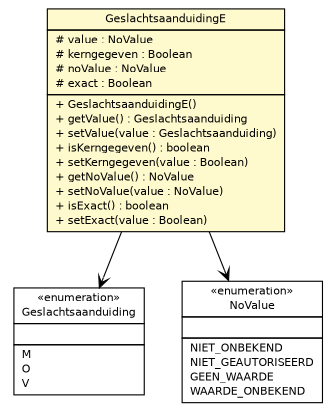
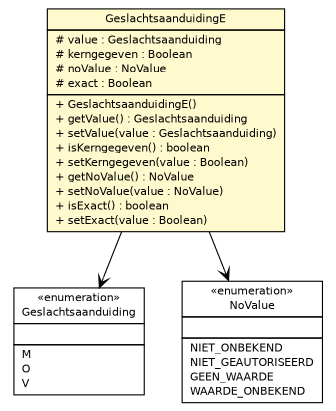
  digraph {
    nodesep=0.25
    ranksep=0.5
    node [fontcolor=black fontname=Helvetica fontsize=10.0 shape=plaintext]
    edge [arrowhead=open color=black fontcolor=black fontname=Helvetica fontsize=10.0 headport=p labelfontname=Helvetica labelfontsize=10 tailport=p]
    n1 [label=<<table title="nl.egem.stuf.sector.bg._0204.Geslachtsaanduiding" border="0" cellborder="1" cellspacing="0" cellpadding="2" port="p" href="./Geslachtsaanduiding.html"> 		<tr><td><table border="0" cellspacing="0" cellpadding="1"> <tr><td align="center" balign="center"> &#171;enumeration&#187; </td></tr> <tr><td align="center" balign="center"> Geslachtsaanduiding </td></tr> 		</table></td></tr> 		<tr><td><table border="0" cellspacing="0" cellpadding="1"> <tr><td align="left" balign="left">  </td></tr> 		</table></td></tr> 		<tr><td><table border="0" cellspacing="0" cellpadding="1"> <tr><td align="left" balign="left"> M </td></tr> <tr><td align="left" balign="left"> O </td></tr> <tr><td align="left" balign="left"> V </td></tr> 		</table></td></tr> 		</table>>]
-   n2 [label=<<table title="nl.egem.stuf.sector.bg._0204.GeslachtsaanduidingE" border="0" cellborder="1" cellspacing="0" cellpadding="2" port="p" bgcolor="lemonChiffon" href="./GeslachtsaanduidingE.html"> 		<tr><td><table border="0" cellspacing="0" cellpadding="1"> <tr><td align="center" balign="center"> GeslachtsaanduidingE </td></tr> 		</table></td></tr> 		<tr><td><table border="0" cellspacing="0" cellpadding="1"> <tr><td align="left" balign="left"> # value : NoValue </td></tr> <tr><td align="left" balign="left"> # kerngegeven : Boolean </td></tr> <tr><td align="left" balign="left"> # noValue : NoValue </td></tr> <tr><td align="left" balign="left"> # exact : Boolean </td></tr> 		</table></td></tr> 		<tr><td><table border="0" cellspacing="0" cellpadding="1"> <tr><td align="left" balign="left"> + GeslachtsaanduidingE() </td></tr> <tr><td align="left" balign="left"> + getValue() : Geslachtsaanduiding </td></tr> <tr><td align="left" balign="left"> + setValue(value : Geslachtsaanduiding) </td></tr> <tr><td align="left" balign="left"> + isKerngegeven() : boolean </td></tr> <tr><td align="left" balign="left"> + setKerngegeven(value : Boolean) </td></tr> <tr><td align="left" balign="left"> + getNoValue() : NoValue </td></tr> <tr><td align="left" balign="left"> + setNoValue(value : NoValue) </td></tr> <tr><td align="left" balign="left"> + isExact() : boolean </td></tr> <tr><td align="left" balign="left"> + setExact(value : Boolean) </td></tr> 		</table></td></tr> 		</table>>]
+   n2 [label=<<table title="nl.egem.stuf.sector.bg._0204.GeslachtsaanduidingE" border="0" cellborder="1" cellspacing="0" cellpadding="2" port="p" bgcolor="lemonChiffon" href="./GeslachtsaanduidingE.html"> 		<tr><td><table border="0" cellspacing="0" cellpadding="1"> <tr><td align="center" balign="center"> GeslachtsaanduidingE </td></tr> 		</table></td></tr> 		<tr><td><table border="0" cellspacing="0" cellpadding="1"> <tr><td align="left" balign="left"> # value : Geslachtsaanduiding </td></tr> <tr><td align="left" balign="left"> # kerngegeven : Boolean </td></tr> <tr><td align="left" balign="left"> # noValue : NoValue </td></tr> <tr><td align="left" balign="left"> # exact : Boolean </td></tr> 		</table></td></tr> 		<tr><td><table border="0" cellspacing="0" cellpadding="1"> <tr><td align="left" balign="left"> + GeslachtsaanduidingE() </td></tr> <tr><td align="left" balign="left"> + getValue() : Geslachtsaanduiding </td></tr> <tr><td align="left" balign="left"> + setValue(value : Geslachtsaanduiding) </td></tr> <tr><td align="left" balign="left"> + isKerngegeven() : boolean </td></tr> <tr><td align="left" balign="left"> + setKerngegeven(value : Boolean) </td></tr> <tr><td align="left" balign="left"> + getNoValue() : NoValue </td></tr> <tr><td align="left" balign="left"> + setNoValue(value : NoValue) </td></tr> <tr><td align="left" balign="left"> + isExact() : boolean </td></tr> <tr><td align="left" balign="left"> + setExact(value : Boolean) </td></tr> 		</table></td></tr> 		</table>>]
    n3 [label=<<table title="nl.egem.stuf.stuf0204.NoValue" border="0" cellborder="1" cellspacing="0" cellpadding="2" port="p" href="../../../stuf0204/NoValue.html"> 		<tr><td><table border="0" cellspacing="0" cellpadding="1"> <tr><td align="center" balign="center"> &#171;enumeration&#187; </td></tr> <tr><td align="center" balign="center"> NoValue </td></tr> 		</table></td></tr> 		<tr><td><table border="0" cellspacing="0" cellpadding="1"> <tr><td align="left" balign="left">  </td></tr> 		</table></td></tr> 		<tr><td><table border="0" cellspacing="0" cellpadding="1"> <tr><td align="left" balign="left"> NIET_ONBEKEND </td></tr> <tr><td align="left" balign="left"> NIET_GEAUTORISEERD </td></tr> <tr><td align="left" balign="left"> GEEN_WAARDE </td></tr> <tr><td align="left" balign="left"> WAARDE_ONBEKEND </td></tr> 		</table></td></tr> 		</table>>]
    n2 -> n1
    n2 -> n3
  }
